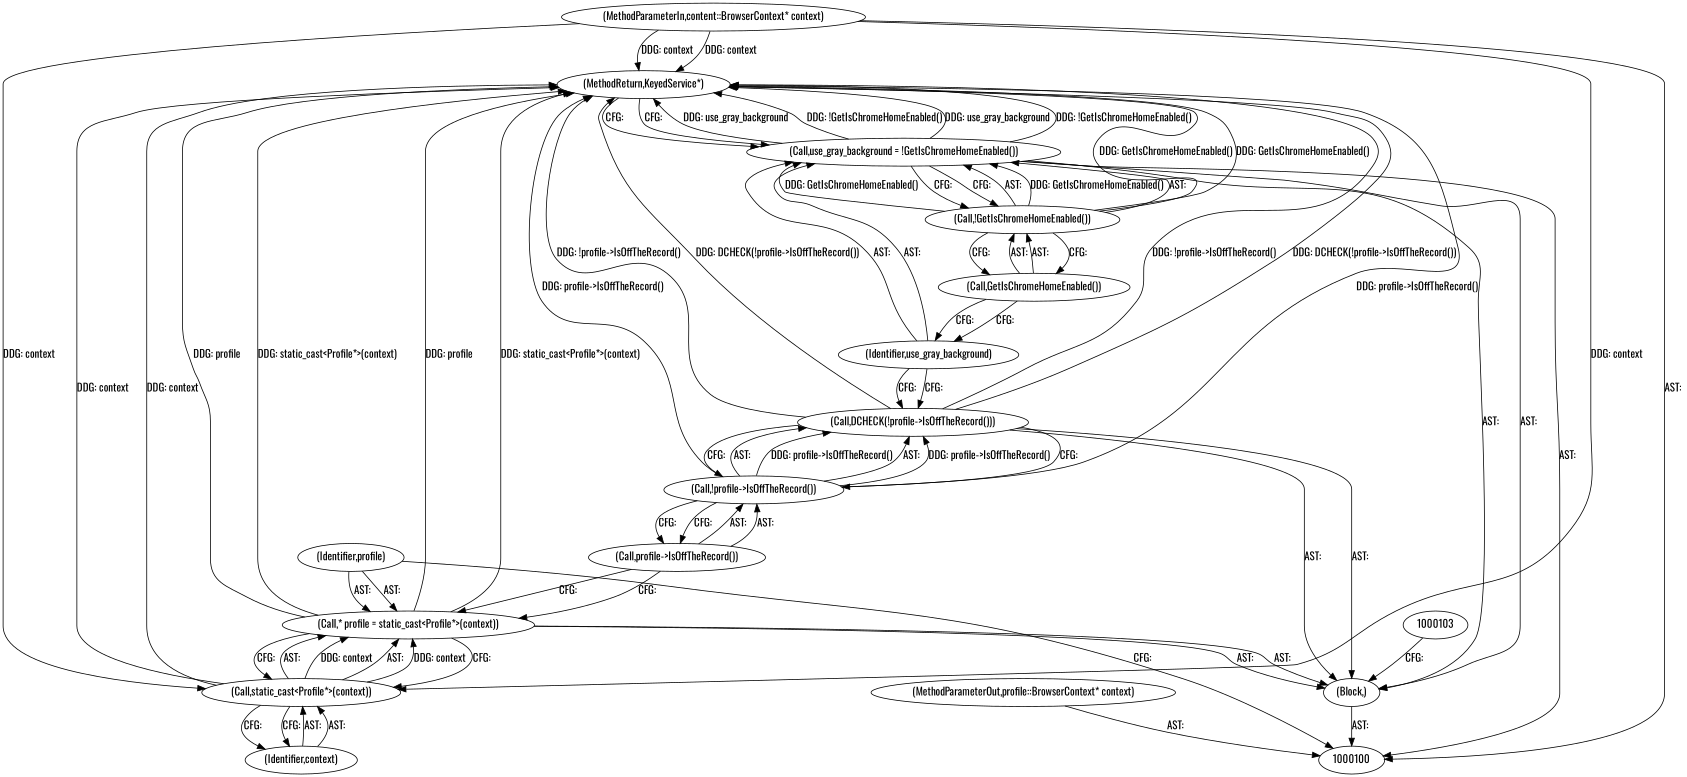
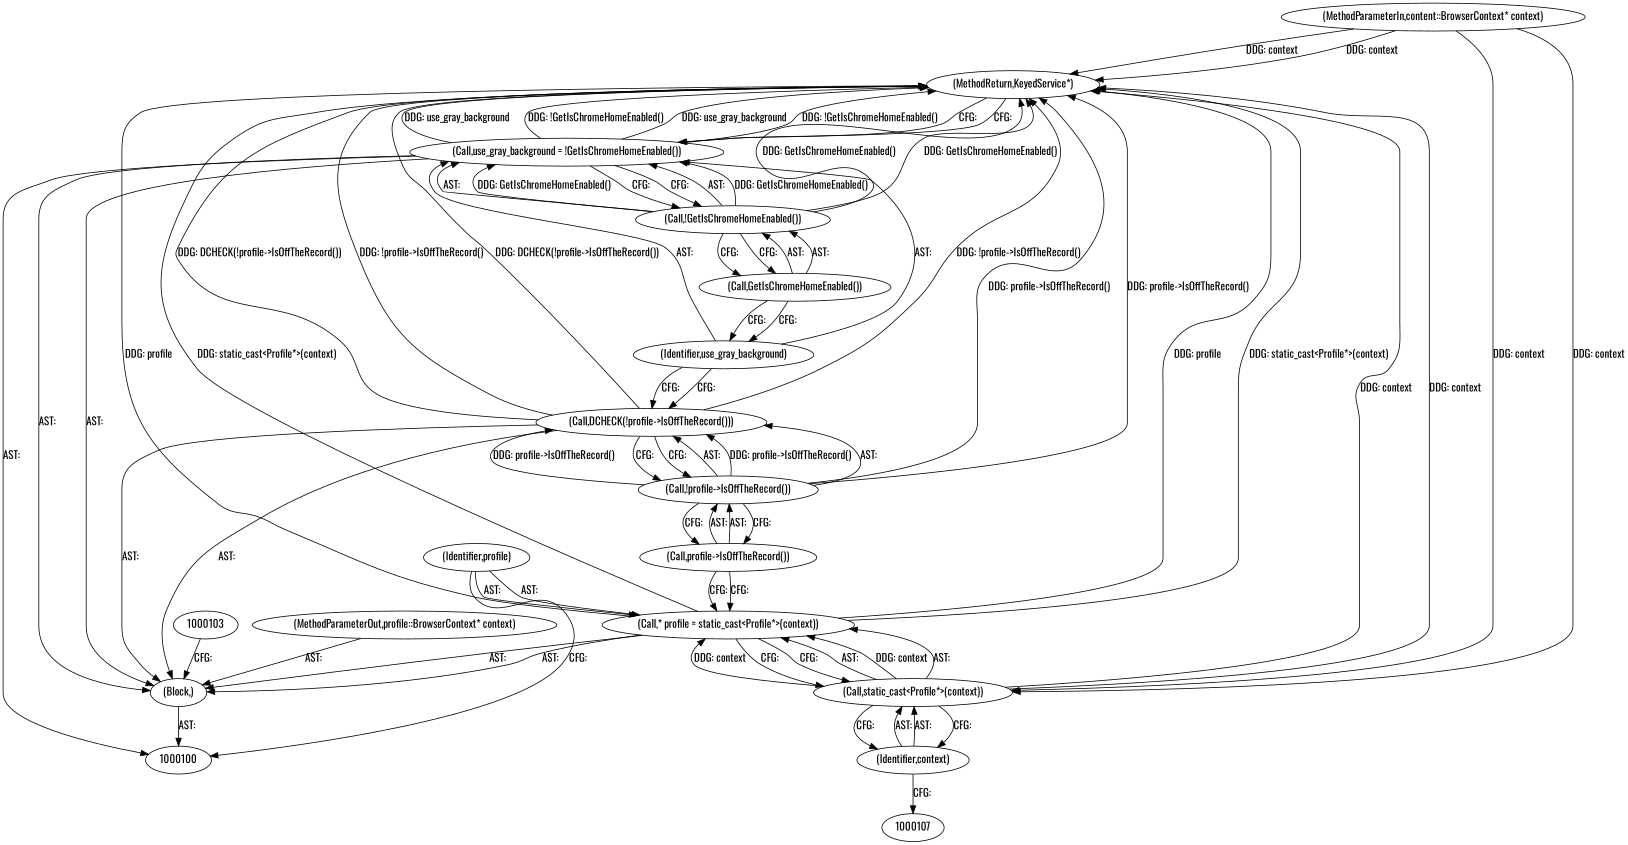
  digraph {
    fontname=Oswald
    node [fontname=Oswald]
    edge [fontname=Oswald]
    n1 [label="(MethodReturn,KeyedService*)"]
    n2 [label="(Call,use_gray_background = !GetIsChromeHomeEnabled())"]
    1000100
    n4 [label="(Block,)"]
    n5 [label="(Call,!GetIsChromeHomeEnabled())"]
    n6 [label="(MethodParameterIn,content::BrowserContext* context)"]
    n7 [label="(Call,static_cast<Profile*>(context))"]
    n8 [label="(Call,* profile = static_cast<Profile*>(context))"]
    n9 [label="(Identifier,context)"]
    n10 [label="(MethodParameterOut,profile::BrowserContext* context)"]
    n11 [label="(Identifier,profile)"]
+   1000107
    n13 [label="(Call,profile->IsOffTheRecord())"]
    n14 [label="(Call,!profile->IsOffTheRecord())"]
    n15 [label="(Call,DCHECK(!profile->IsOffTheRecord()))"]
    n16 [label="(Call,GetIsChromeHomeEnabled())"]
    n17 [label="(Identifier,use_gray_background)"]
    1000103
    n1 -> n2 [label="CFG: "]
    n1 -> n2 [label="CFG: "]
    n2 -> n1 [label="DDG: use_gray_background"]
    n2 -> n1 [label="DDG: !GetIsChromeHomeEnabled()"]
    n2 -> n1 [label="DDG: use_gray_background"]
    n2 -> n1 [label="DDG: !GetIsChromeHomeEnabled()"]
    n2 -> 1000100 [label="AST: "]
    n2 -> n4 [label="AST: "]
    n2 -> n4 [label="AST: "]
    n2 -> n5 [label="CFG: "]
    n2 -> n5 [label="CFG: "]
    n4 -> 1000100 [label="AST: "]
    n5 -> n1 [label="DDG: GetIsChromeHomeEnabled()"]
    n5 -> n1 [label="DDG: GetIsChromeHomeEnabled()"]
    n5 -> n2 [label="AST: "]
    n5 -> n2 [label="DDG: GetIsChromeHomeEnabled()"]
    n5 -> n2 [label="AST: "]
    n5 -> n2 [label="DDG: GetIsChromeHomeEnabled()"]
    n5 -> n16 [label="CFG: "]
    n5 -> n16 [label="CFG: "]
    n6 -> n1 [label="DDG: context"]
    n6 -> n1 [label="DDG: context"]
-   n6 -> 1000100 [label="AST: "]
    n6 -> n7 [label="DDG: context"]
    n6 -> n7 [label="DDG: context"]
    n7 -> n1 [label="DDG: context"]
    n7 -> n1 [label="DDG: context"]
    n7 -> n8 [label="AST: "]
    n7 -> n8 [label="DDG: context"]
    n7 -> n8 [label="AST: "]
    n7 -> n8 [label="DDG: context"]
    n7 -> n9 [label="CFG: "]
    n7 -> n9 [label="CFG: "]
    n8 -> n1 [label="DDG: profile"]
    n8 -> n1 [label="DDG: static_cast<Profile*>(context)"]
    n8 -> n1 [label="DDG: profile"]
    n8 -> n1 [label="DDG: static_cast<Profile*>(context)"]
    n8 -> n4 [label="AST: "]
    n8 -> n4 [label="AST: "]
    n8 -> n7 [label="CFG: "]
    n8 -> n7 [label="CFG: "]
    n9 -> n7 [label="AST: "]
    n9 -> n7 [label="AST: "]
-   n10 -> 1000100 [label="AST: "]
+   n9 -> 1000107 [label="CFG: "]
+   n10 -> n4 [label="AST: "]
    n11 -> 1000100 [label="CFG: "]
    n11 -> n8 [label="AST: "]
    n11 -> n8 [label="AST: "]
    n13 -> n8 [label="CFG: "]
    n13 -> n8 [label="CFG: "]
    n13 -> n14 [label="AST: "]
    n13 -> n14 [label="AST: "]
    n14 -> n1 [label="DDG: profile->IsOffTheRecord()"]
    n14 -> n1 [label="DDG: profile->IsOffTheRecord()"]
    n14 -> n13 [label="CFG: "]
    n14 -> n13 [label="CFG: "]
    n14 -> n15 [label="AST: "]
    n14 -> n15 [label="DDG: profile->IsOffTheRecord()"]
    n14 -> n15 [label="AST: "]
    n14 -> n15 [label="DDG: profile->IsOffTheRecord()"]
    n15 -> n1 [label="DDG: !profile->IsOffTheRecord()"]
    n15 -> n1 [label="DDG: DCHECK(!profile->IsOffTheRecord())"]
    n15 -> n1 [label="DDG: !profile->IsOffTheRecord()"]
    n15 -> n1 [label="DDG: DCHECK(!profile->IsOffTheRecord())"]
    n15 -> n4 [label="AST: "]
    n15 -> n4 [label="AST: "]
    n15 -> n14 [label="CFG: "]
    n15 -> n14 [label="CFG: "]
    n16 -> n5 [label="AST: "]
    n16 -> n5 [label="AST: "]
    n16 -> n17 [label="CFG: "]
    n16 -> n17 [label="CFG: "]
    n17 -> n2 [label="AST: "]
    n17 -> n2 [label="AST: "]
    n17 -> n15 [label="CFG: "]
    n17 -> n15 [label="CFG: "]
    1000103 -> n4 [label="CFG: "]
  }
